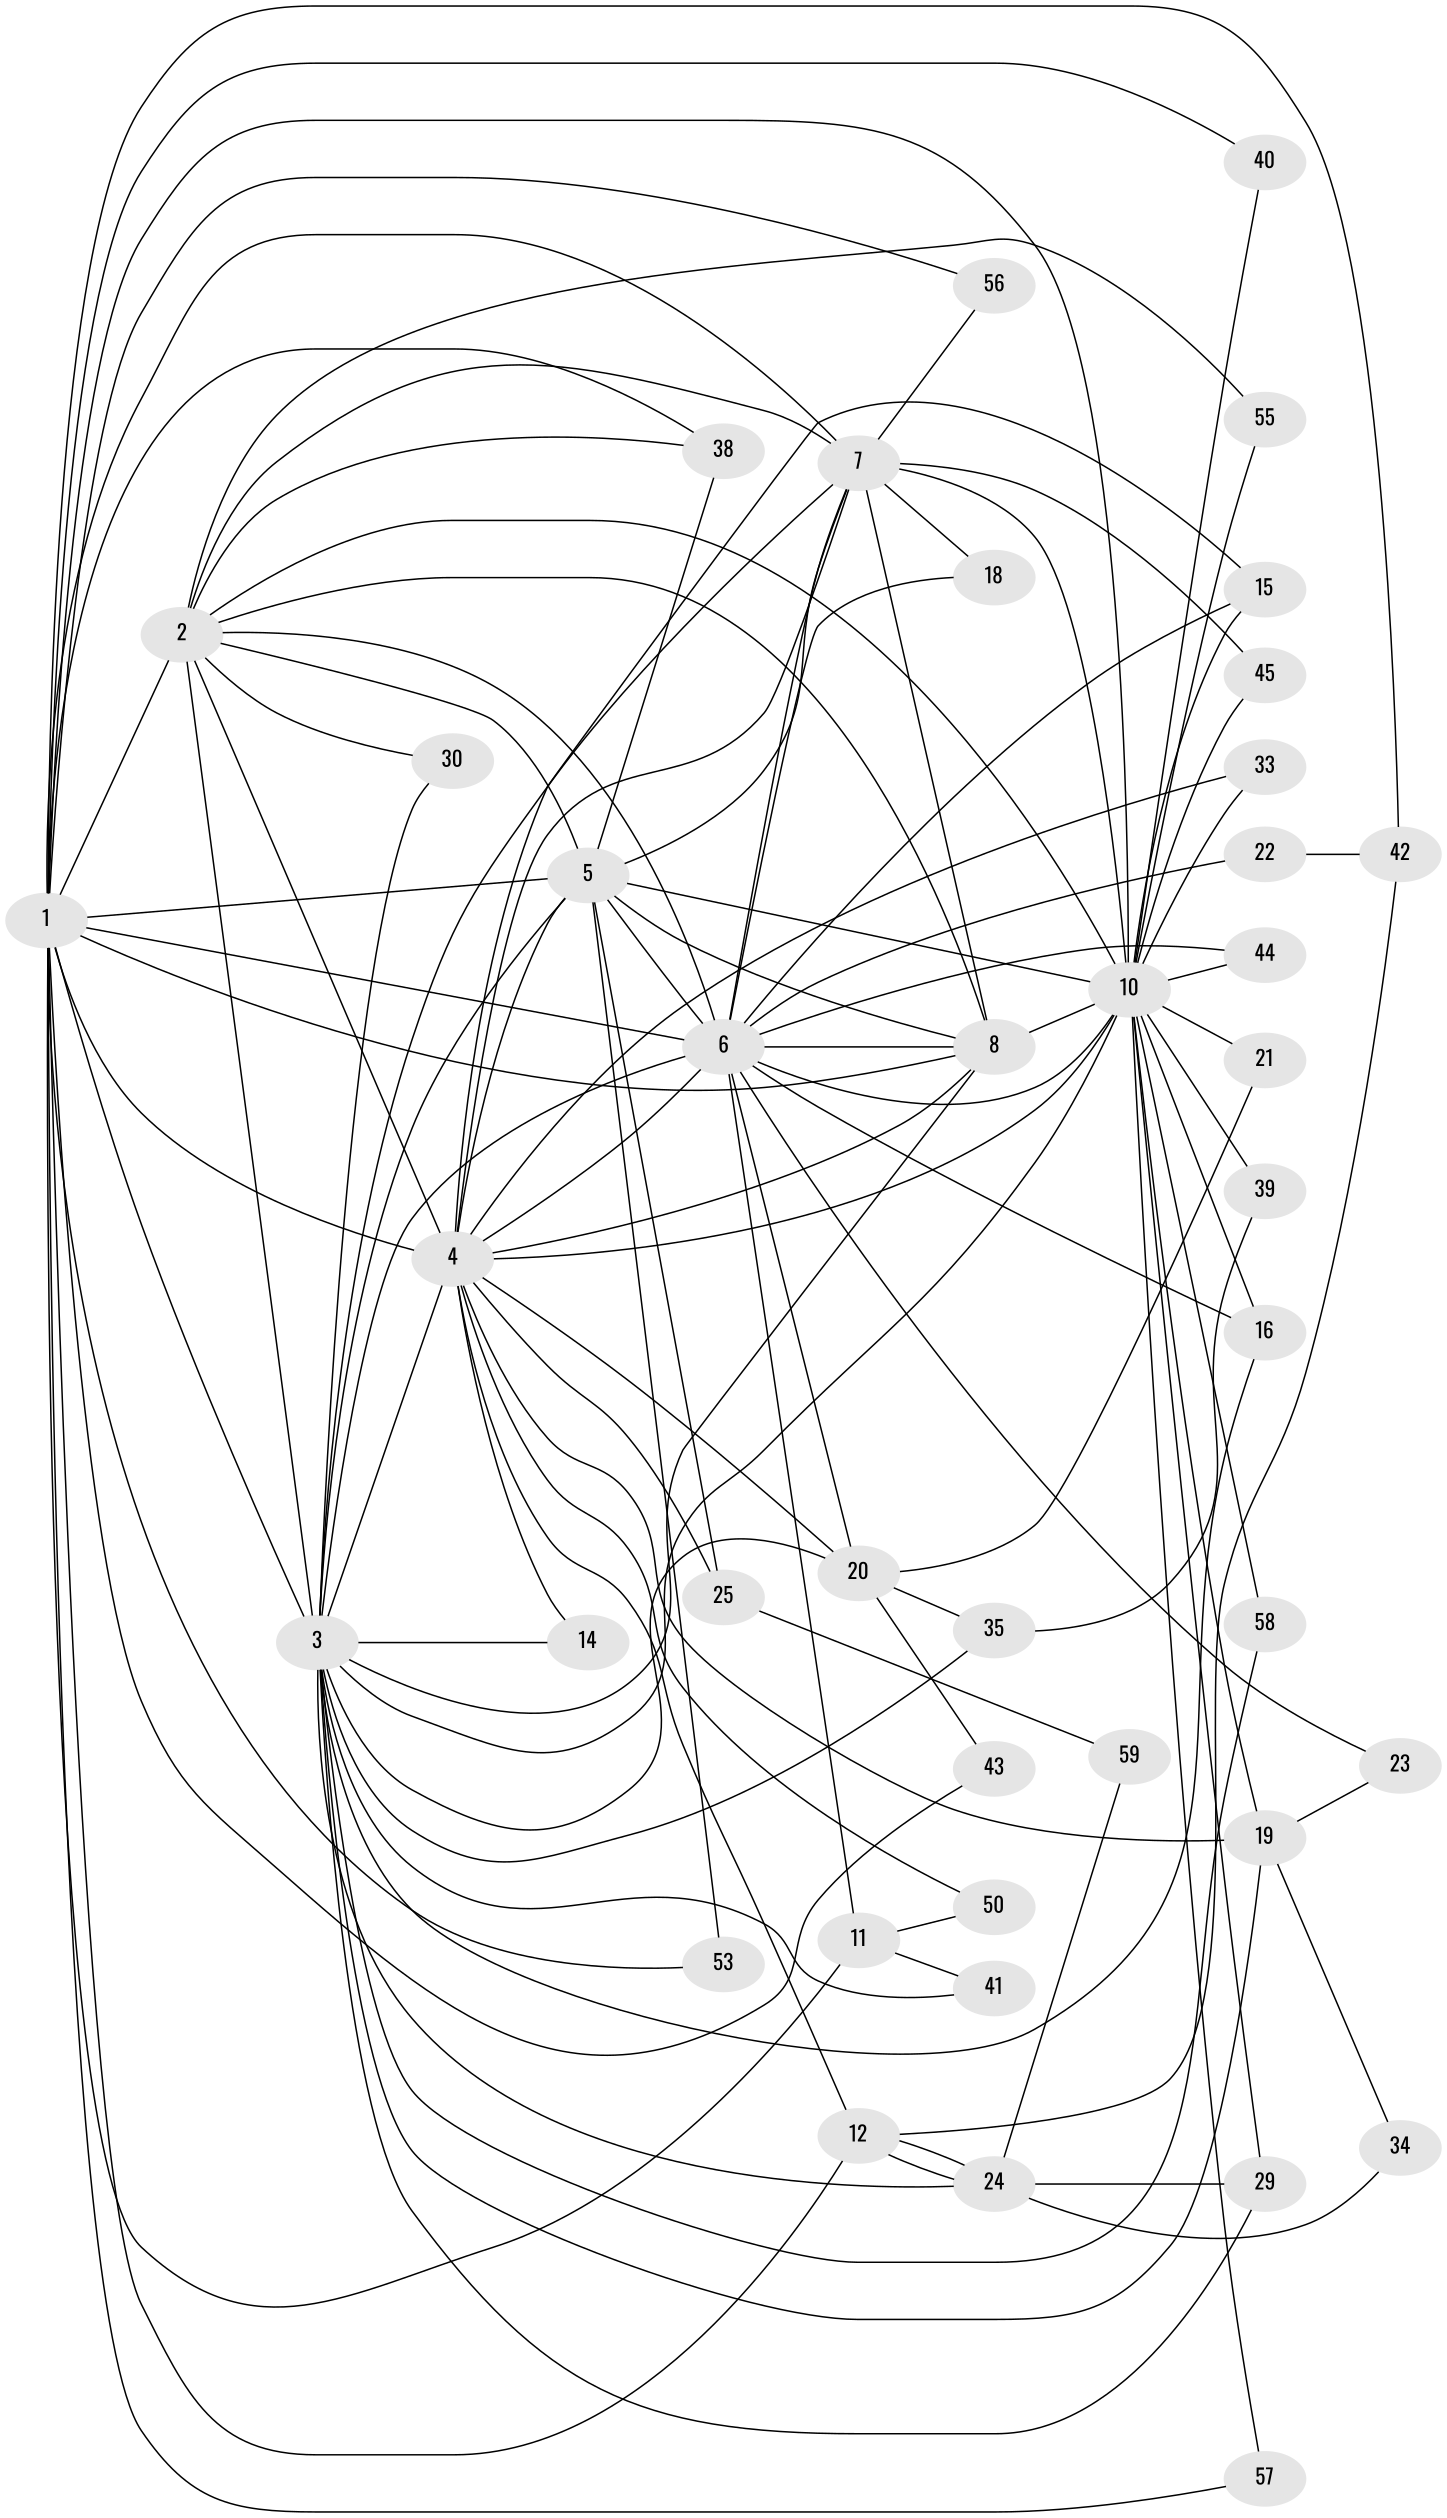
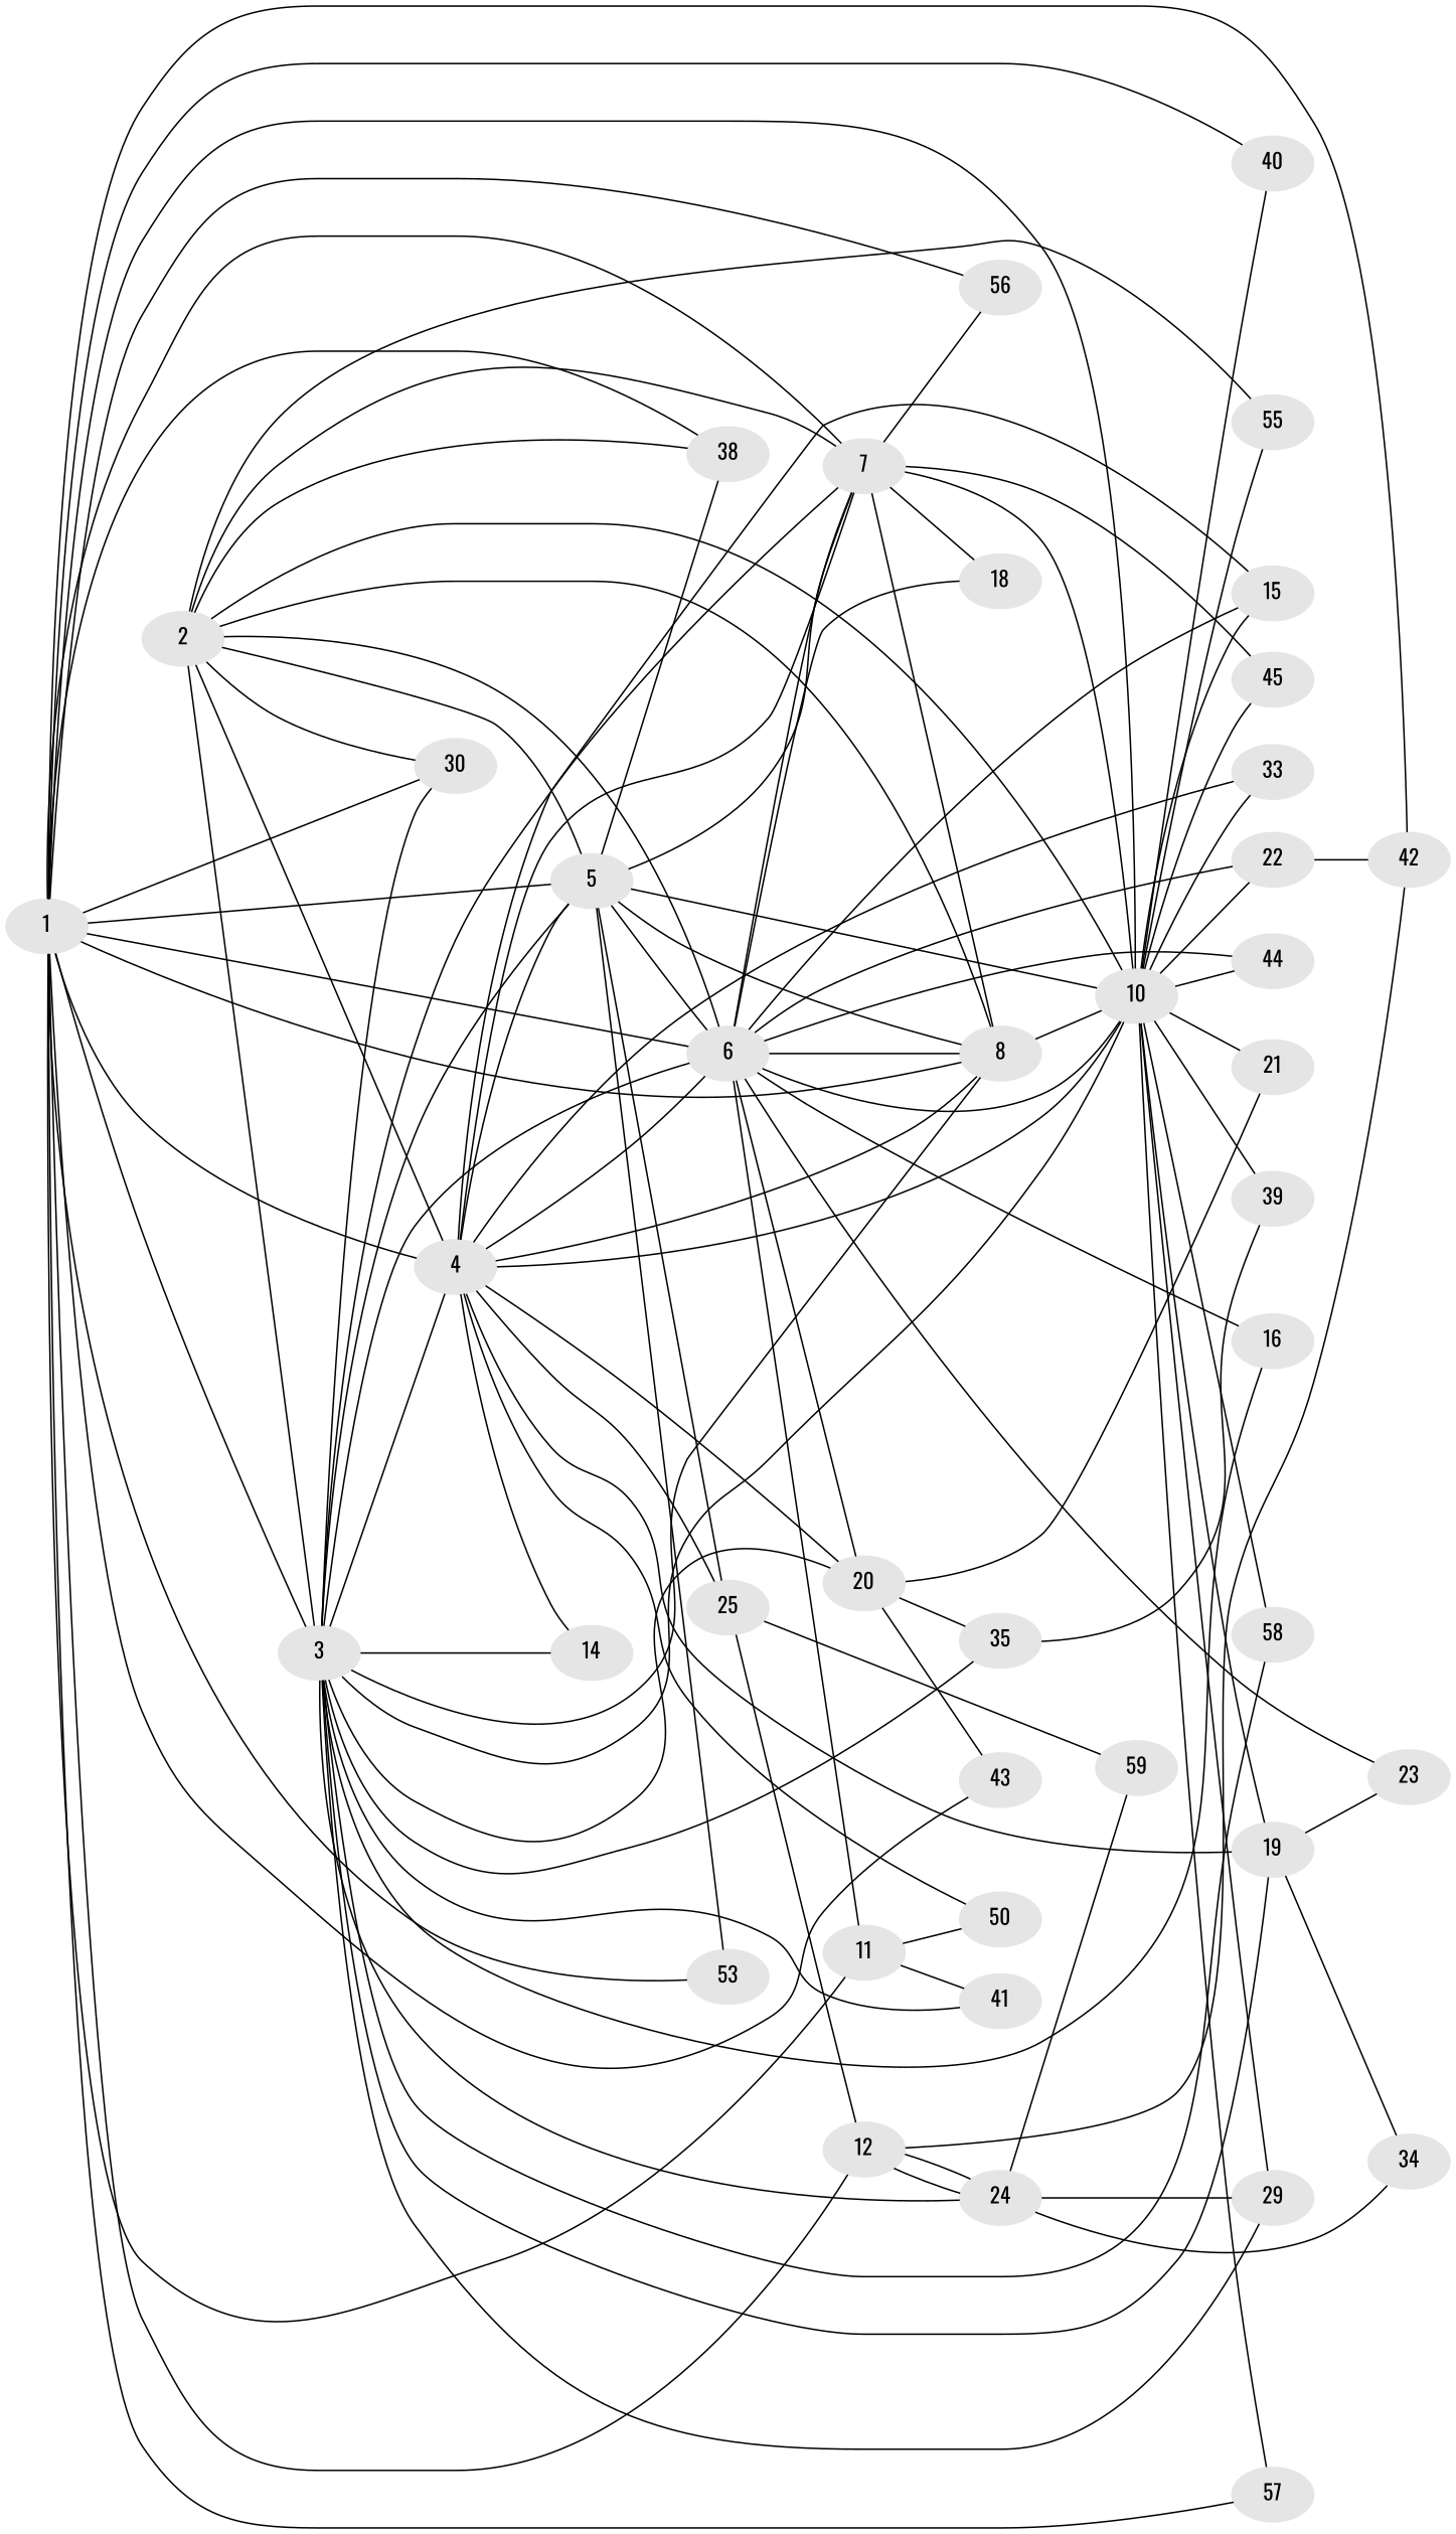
  graph {
    fontname=Oswald
    rankdir=LR
    node [color=gray90 fontname=Oswald style=filled]
    edge [fontname=Oswald]
    1 [super="+27"]
    2 [super="+28"]
    3 [super="+17"]
    4 [super="+47"]
    5 [super="+36"]
    6 [super="+37"]
    7 [super="+9"]
    8 [super="+13"]
    10 [super="+32"]
    11 [super="+60"]
    12
    38 [super="+52"]
    40
    42 [super="+49"]
    43
    53
    56
    57
    30
    55
    14
    16
    19 [super="+46"]
    20 [super="+54"]
    24 [super="+51"]
    29 [super="+48"]
    35
    41
    58
    15 [super="+26"]
    25 [super="+31"]
    33
    50
    18
    22
    23
    44
    45
    21
    39
    34
    59
-   1 -- 2
+   1 -- 30
    1 -- 3
    1 -- 4
    1 -- 5
    1 -- 6
    1 -- 7 [weight=2]
    1 -- 8
    1 -- 10 [weight=2]
    1 -- 11 [weight=2]
    1 -- 12
    1 -- 38
    1 -- 40
    1 -- 42
    1 -- 43
    1 -- 53
    1 -- 56
    1 -- 57
    2 -- 3
    2 -- 4
    2 -- 5
    2 -- 6 [weight=2]
    2 -- 7 [weight=2]
    2 -- 8
    2 -- 10
    2 -- 38
    2 -- 30
    2 -- 55
    3 -- 4 [weight=3]
    3 -- 5
    3 -- 6
    3 -- 7 [weight=2]
    3 -- 8
    3 -- 10
    3 -- 30
    3 -- 14
    3 -- 16
    3 -- 19
    3 -- 20
    3 -- 24
    3 -- 29
    3 -- 35
    3 -- 41
    3 -- 58
    4 -- 5 [weight=2]
    4 -- 6
    4 -- 7 [weight=2]
    4 -- 8 [weight=2]
    4 -- 10
-   4 -- 12
+   25 -- 12
    4 -- 14
    4 -- 19
    4 -- 20 [weight=2]
    4 -- 15
    4 -- 25
    4 -- 33
    4 -- 50
    5 -- 6
    5 -- 7 [weight=2]
    5 -- 8
    5 -- 10
    5 -- 38
    5 -- 53
    5 -- 25
    6 -- 7 [weight=2]
    6 -- 8
    6 -- 10
    6 -- 11
    6 -- 16
    6 -- 20
    6 -- 15
    6 -- 18
    6 -- 22
    6 -- 23
    6 -- 44
    7 -- 8 [weight=2]
    7 -- 10 [weight=3]
    7 -- 56
    7 -- 18
    7 -- 45
    8 -- 10
    10 -- 40
    10 -- 57
    10 -- 55
    10 -- 19
    10 -- 29
    10 -- 58
    10 -- 15
    10 -- 33
-   10 -- 16
+   10 -- 22
    10 -- 44
    10 -- 45
    10 -- 21
    10 -- 39
    11 -- 41
    11 -- 50
    12 -- 42
    12 -- 24
    12 -- 24
    19 -- 23
    19 -- 34
    20 -- 43
    20 -- 35
    20 -- 21
    24 -- 29
    24 -- 34
    24 -- 59
    35 -- 39
    25 -- 59
    22 -- 42
  }
